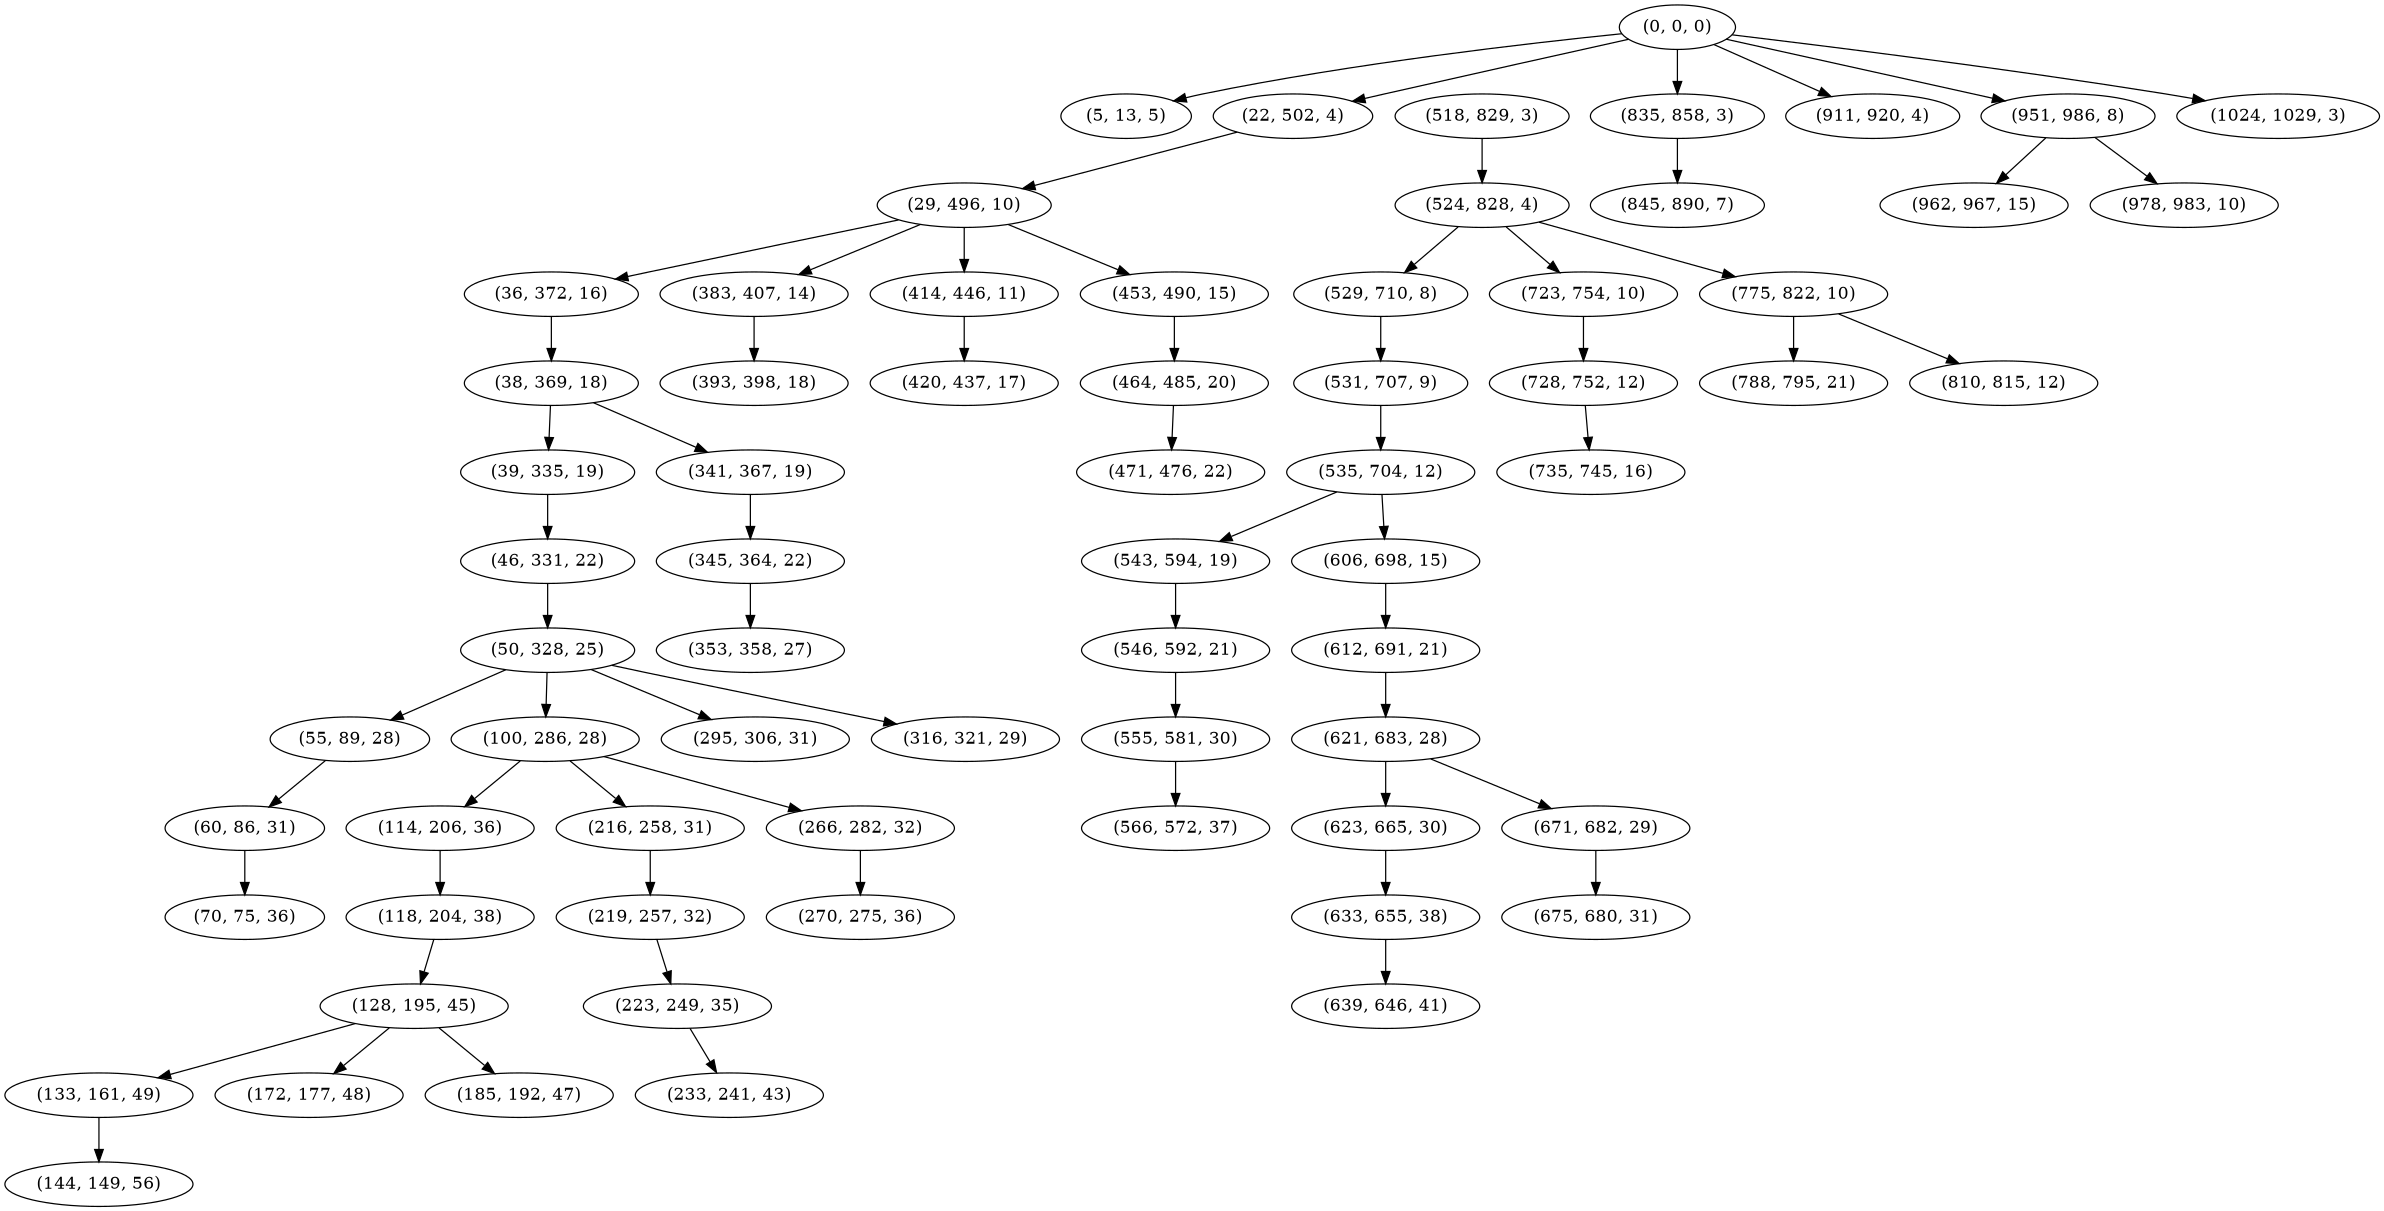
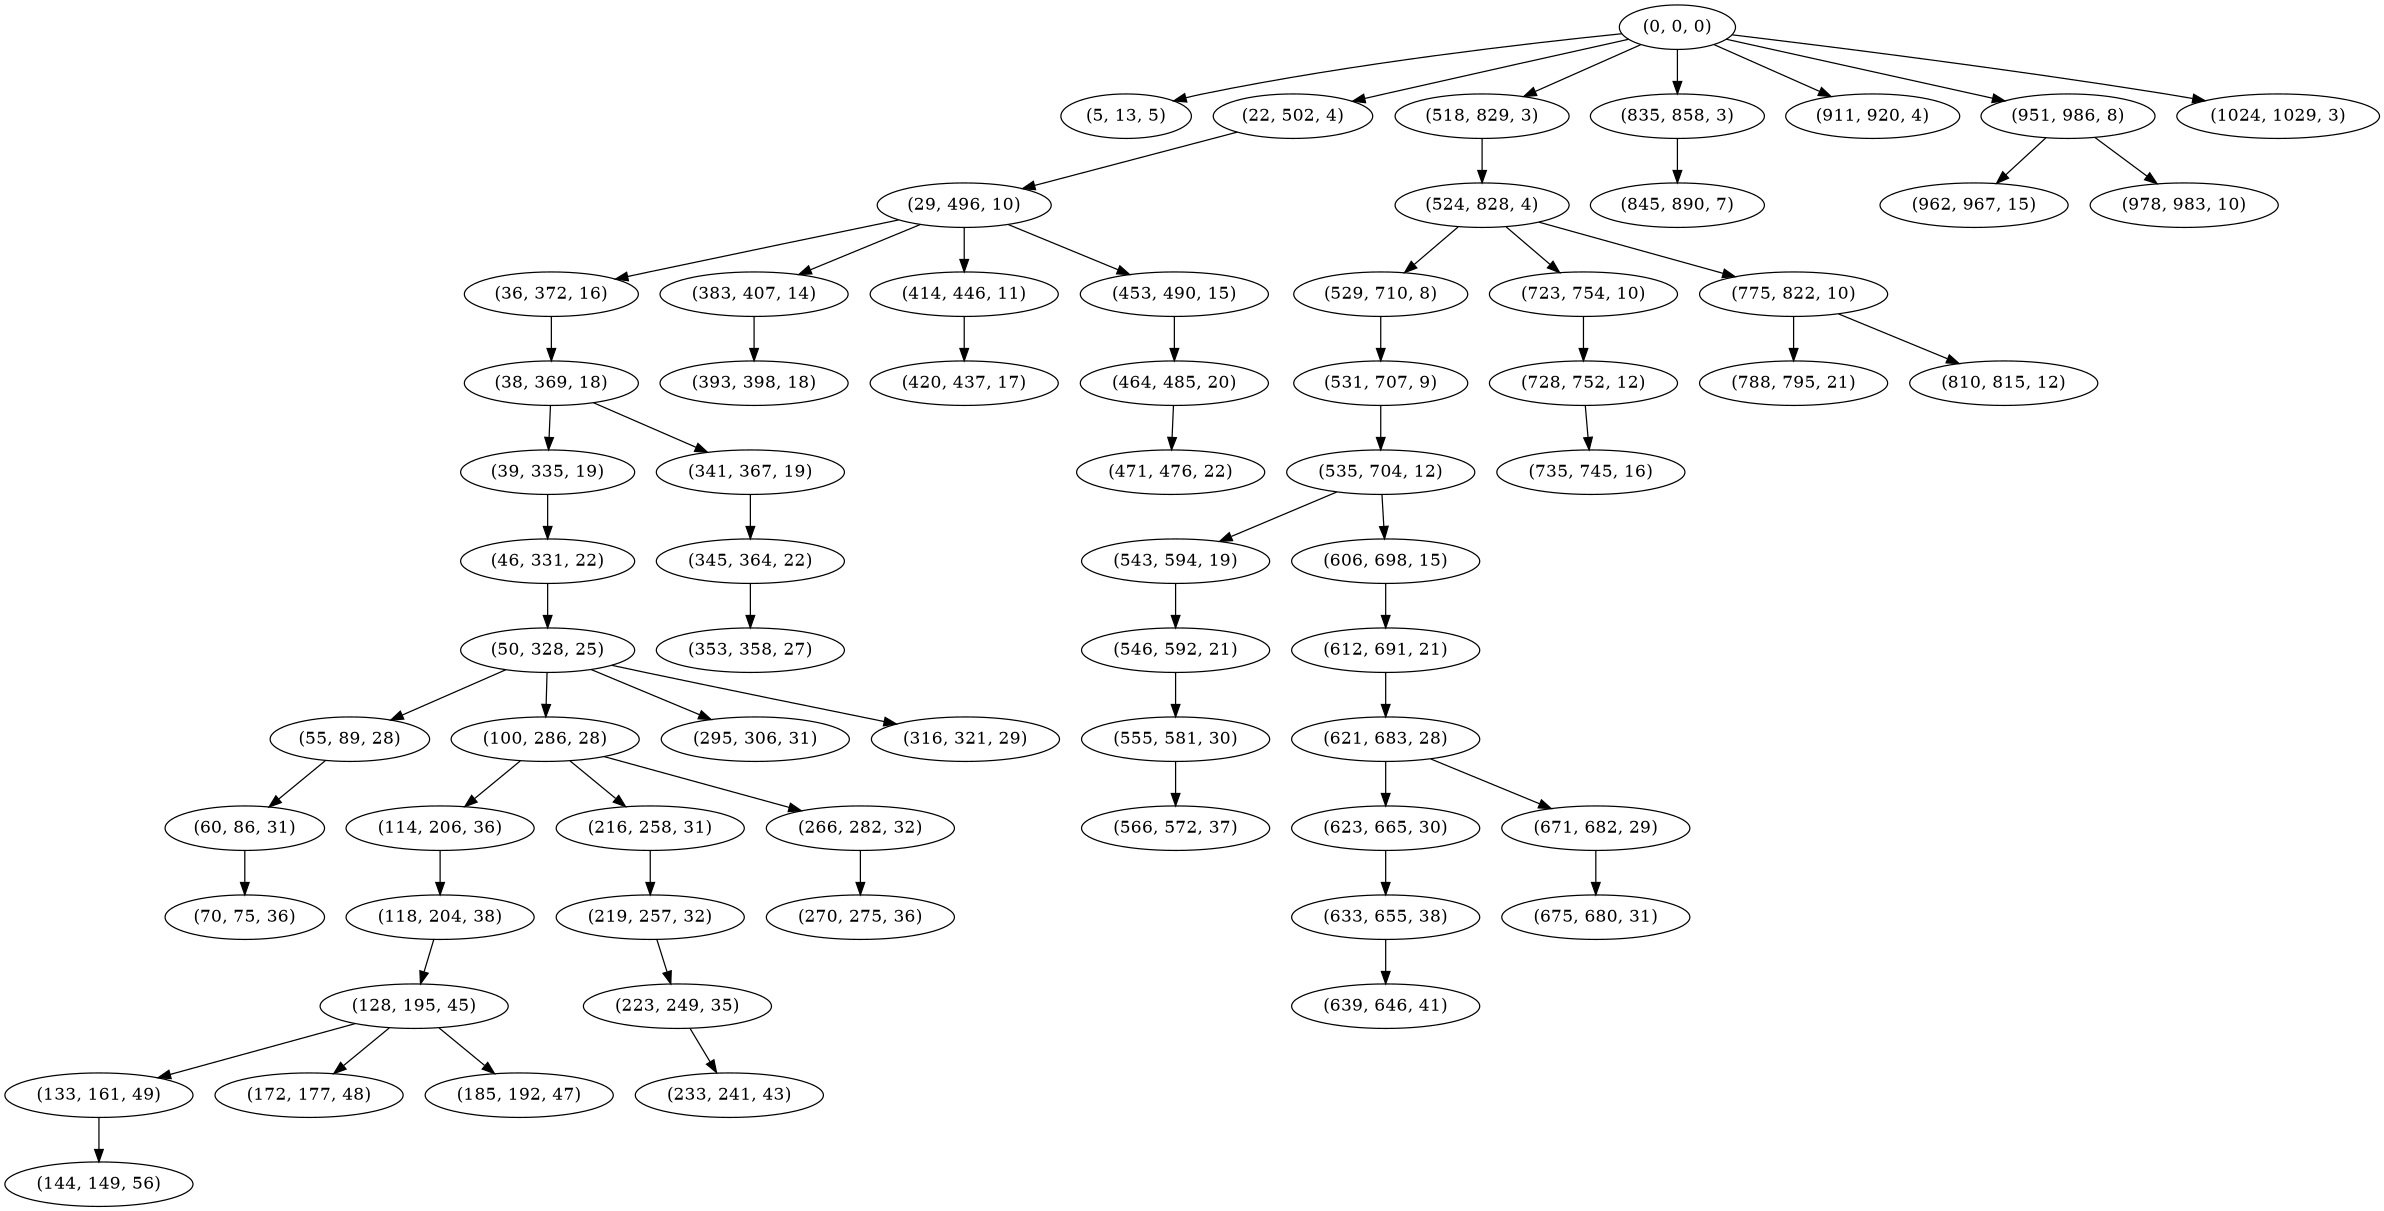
  digraph {
    "(0, 0, 0)"
    "(5, 13, 5)"
    "(22, 502, 4)"
    "(518, 829, 3)"
    "(835, 858, 3)"
    "(911, 920, 4)"
    "(951, 986, 8)"
    "(1024, 1029, 3)"
    "(29, 496, 10)"
    "(524, 828, 4)"
    n11 [label="(845, 890, 7)"]
    "(962, 967, 15)"
    "(978, 983, 10)"
    "(36, 372, 16)"
    "(383, 407, 14)"
    "(414, 446, 11)"
    "(453, 490, 15)"
    "(38, 369, 18)"
    "(393, 398, 18)"
    "(420, 437, 17)"
    "(464, 485, 20)"
    "(39, 335, 19)"
    "(341, 367, 19)"
    "(46, 331, 22)"
    "(345, 364, 22)"
    "(50, 328, 25)"
    "(55, 89, 28)"
    "(100, 286, 28)"
    "(295, 306, 31)"
    "(316, 321, 29)"
    "(60, 86, 31)"
    "(114, 206, 36)"
    "(216, 258, 31)"
    "(266, 282, 32)"
    "(70, 75, 36)"
    "(118, 204, 38)"
    "(219, 257, 32)"
    "(270, 275, 36)"
    "(128, 195, 45)"
    "(133, 161, 49)"
    "(172, 177, 48)"
    "(185, 192, 47)"
    "(144, 149, 56)"
    "(223, 249, 35)"
    "(233, 241, 43)"
    "(353, 358, 27)"
    "(471, 476, 22)"
    "(529, 710, 8)"
    "(723, 754, 10)"
    "(775, 822, 10)"
    "(531, 707, 9)"
    "(728, 752, 12)"
    "(788, 795, 21)"
    "(810, 815, 12)"
    "(535, 704, 12)"
    "(543, 594, 19)"
    "(606, 698, 15)"
    "(546, 592, 21)"
    "(612, 691, 21)"
    "(555, 581, 30)"
    "(566, 572, 37)"
    "(621, 683, 28)"
    "(623, 665, 30)"
    "(671, 682, 29)"
    "(633, 655, 38)"
    "(675, 680, 31)"
    "(639, 646, 41)"
    "(735, 745, 16)"
    "(0, 0, 0)" -> "(5, 13, 5)"
    "(0, 0, 0)" -> "(22, 502, 4)"
+   "(0, 0, 0)" -> "(518, 829, 3)"
    "(0, 0, 0)" -> "(835, 858, 3)"
    "(0, 0, 0)" -> "(911, 920, 4)"
    "(0, 0, 0)" -> "(951, 986, 8)"
    "(0, 0, 0)" -> "(1024, 1029, 3)"
    "(22, 502, 4)" -> "(29, 496, 10)"
    "(518, 829, 3)" -> "(524, 828, 4)"
    "(835, 858, 3)" -> n11
    "(951, 986, 8)" -> "(962, 967, 15)"
    "(951, 986, 8)" -> "(978, 983, 10)"
    "(29, 496, 10)" -> "(36, 372, 16)"
    "(29, 496, 10)" -> "(383, 407, 14)"
    "(29, 496, 10)" -> "(414, 446, 11)"
    "(29, 496, 10)" -> "(453, 490, 15)"
    "(524, 828, 4)" -> "(529, 710, 8)"
    "(524, 828, 4)" -> "(723, 754, 10)"
    "(524, 828, 4)" -> "(775, 822, 10)"
    "(36, 372, 16)" -> "(38, 369, 18)"
    "(383, 407, 14)" -> "(393, 398, 18)"
    "(414, 446, 11)" -> "(420, 437, 17)"
    "(453, 490, 15)" -> "(464, 485, 20)"
    "(38, 369, 18)" -> "(39, 335, 19)"
    "(38, 369, 18)" -> "(341, 367, 19)"
    "(464, 485, 20)" -> "(471, 476, 22)"
    "(39, 335, 19)" -> "(46, 331, 22)"
    "(341, 367, 19)" -> "(345, 364, 22)"
    "(46, 331, 22)" -> "(50, 328, 25)"
    "(345, 364, 22)" -> "(353, 358, 27)"
    "(50, 328, 25)" -> "(55, 89, 28)"
    "(50, 328, 25)" -> "(100, 286, 28)"
    "(50, 328, 25)" -> "(295, 306, 31)"
    "(50, 328, 25)" -> "(316, 321, 29)"
    "(55, 89, 28)" -> "(60, 86, 31)"
    "(100, 286, 28)" -> "(114, 206, 36)"
    "(100, 286, 28)" -> "(216, 258, 31)"
    "(100, 286, 28)" -> "(266, 282, 32)"
    "(60, 86, 31)" -> "(70, 75, 36)"
    "(114, 206, 36)" -> "(118, 204, 38)"
    "(216, 258, 31)" -> "(219, 257, 32)"
    "(266, 282, 32)" -> "(270, 275, 36)"
    "(118, 204, 38)" -> "(128, 195, 45)"
    "(219, 257, 32)" -> "(223, 249, 35)"
    "(128, 195, 45)" -> "(133, 161, 49)"
    "(128, 195, 45)" -> "(172, 177, 48)"
    "(128, 195, 45)" -> "(185, 192, 47)"
    "(133, 161, 49)" -> "(144, 149, 56)"
    "(223, 249, 35)" -> "(233, 241, 43)"
    "(529, 710, 8)" -> "(531, 707, 9)"
    "(723, 754, 10)" -> "(728, 752, 12)"
    "(775, 822, 10)" -> "(788, 795, 21)"
    "(775, 822, 10)" -> "(810, 815, 12)"
    "(531, 707, 9)" -> "(535, 704, 12)"
    "(728, 752, 12)" -> "(735, 745, 16)"
    "(535, 704, 12)" -> "(543, 594, 19)"
    "(535, 704, 12)" -> "(606, 698, 15)"
    "(543, 594, 19)" -> "(546, 592, 21)"
    "(606, 698, 15)" -> "(612, 691, 21)"
    "(546, 592, 21)" -> "(555, 581, 30)"
    "(612, 691, 21)" -> "(621, 683, 28)"
    "(555, 581, 30)" -> "(566, 572, 37)"
    "(621, 683, 28)" -> "(623, 665, 30)"
    "(621, 683, 28)" -> "(671, 682, 29)"
    "(623, 665, 30)" -> "(633, 655, 38)"
    "(671, 682, 29)" -> "(675, 680, 31)"
    "(633, 655, 38)" -> "(639, 646, 41)"
  }
